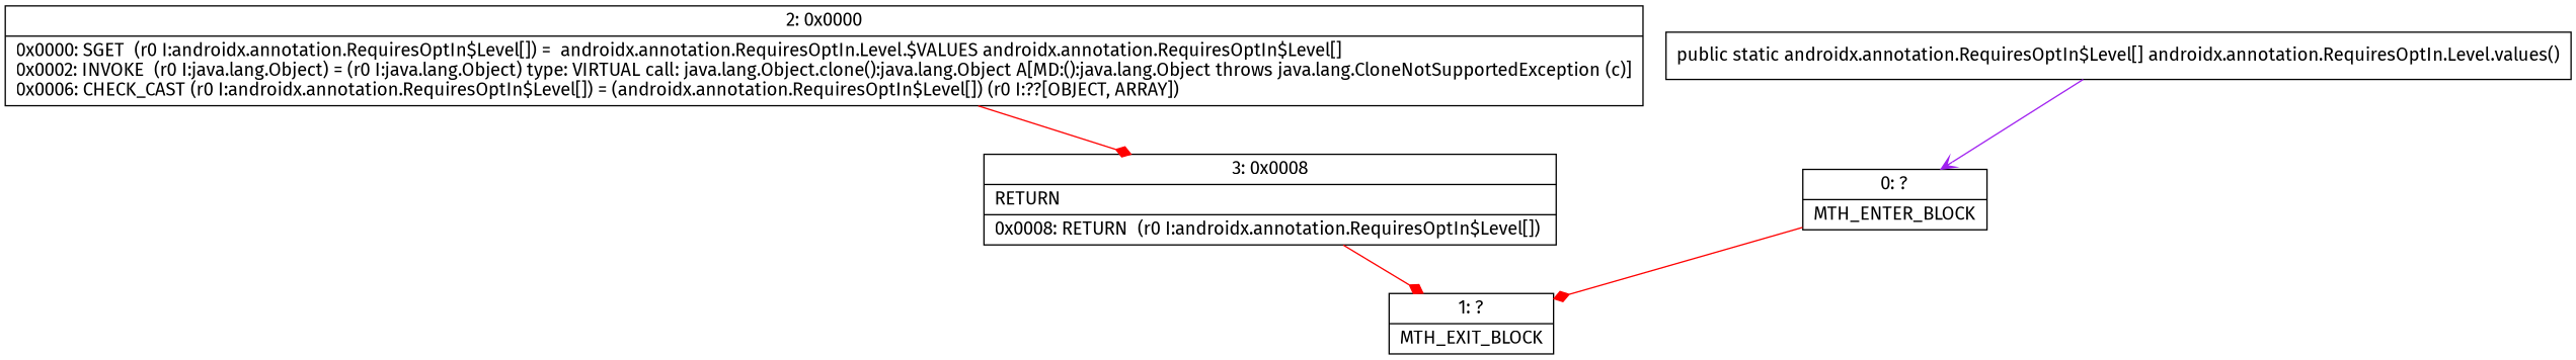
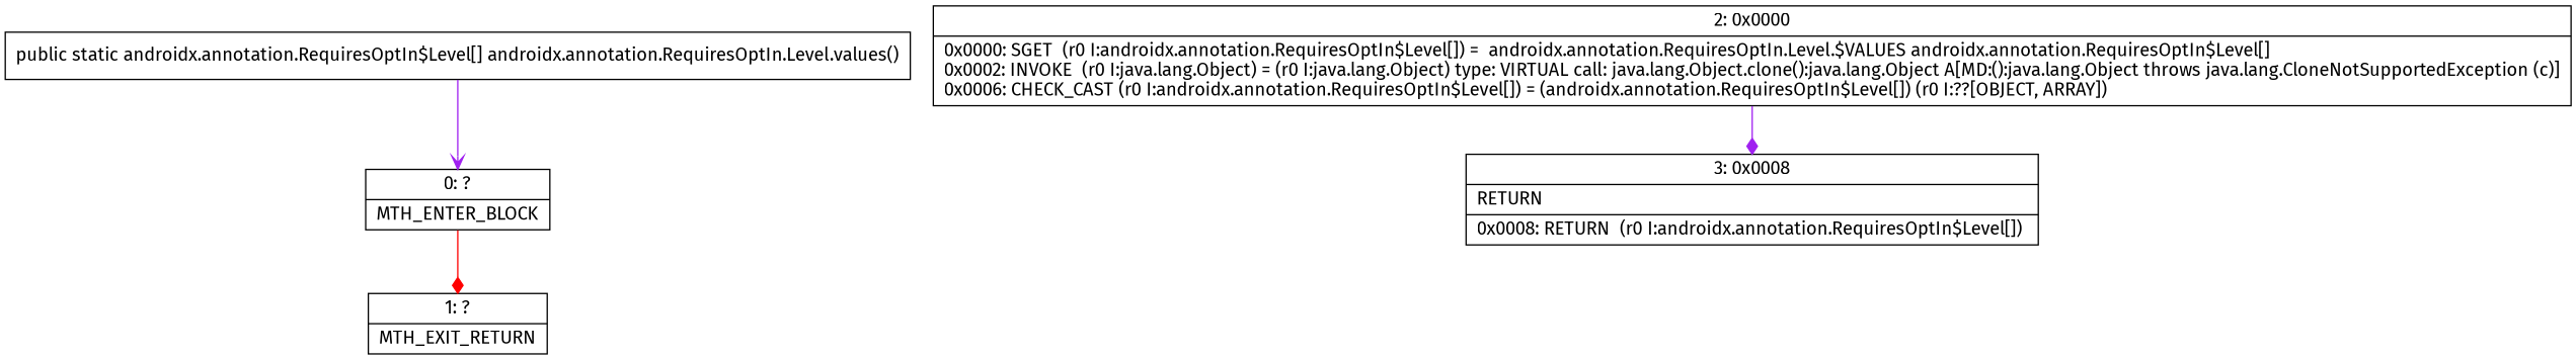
  digraph {
    fontname="Fira Sans"
    node [fontname="Fira Sans" shape=record]
    edge [arrowhead=diamond color=red fontname="Fira Sans"]
    n1 [label="{0\:\ ?|MTH_ENTER_BLOCK\l}"]
-   n2 [label="{1\:\ ?|MTH_EXIT_BLOCK\l}"]
+   n2 [label="{1\:\ ?|MTH_EXIT_RETURN\l}"]
    n3 [label="{2\:\ 0x0000|0x0000: SGET  (r0 I:androidx.annotation.RequiresOptIn$Level[]) =  androidx.annotation.RequiresOptIn.Level.$VALUES androidx.annotation.RequiresOptIn$Level[] \l0x0002: INVOKE  (r0 I:java.lang.Object) = (r0 I:java.lang.Object) type: VIRTUAL call: java.lang.Object.clone():java.lang.Object A[MD:():java.lang.Object throws java.lang.CloneNotSupportedException (c)]\l0x0006: CHECK_CAST (r0 I:androidx.annotation.RequiresOptIn$Level[]) = (androidx.annotation.RequiresOptIn$Level[]) (r0 I:??[OBJECT, ARRAY]) \l}"]
    n4 [label="{3\:\ 0x0008|RETURN\l|0x0008: RETURN  (r0 I:androidx.annotation.RequiresOptIn$Level[]) \l}"]
    n5 [label="{public static androidx.annotation.RequiresOptIn$Level[] androidx.annotation.RequiresOptIn.Level.values() }"]
    n1 -> n2
-   n3 -> n4
-   n4 -> n2
+   n3 -> n4 [color=purple]
    n5 -> n1 [arrowhead=vee color=purple]
  }
